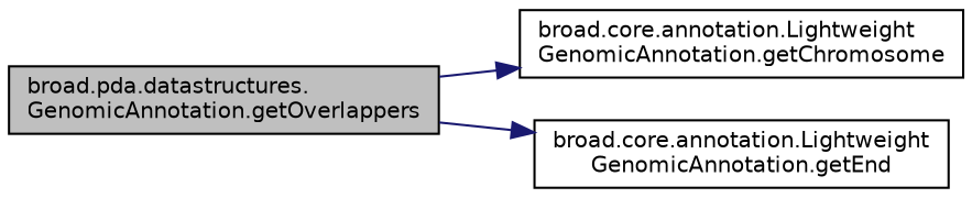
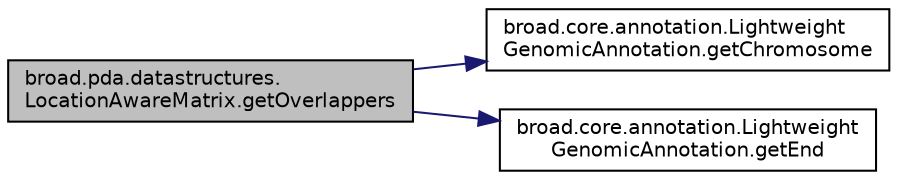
  digraph {
    rankdir=LR
    node [color=black fillcolor=white fontname=Helvetica fontsize=10 shape=record style=filled]
    edge [color=midnightblue fontname=Helvetica fontsize=10 labelfontname=Helvetica labelfontsize=10 style=solid]
-   n1 [fillcolor=grey75 fontcolor=black height=0.2 label="broad.pda.datastructures.\lGenomicAnnotation.getOverlappers" width=0.4]
+   n1 [fillcolor=grey75 fontcolor=black height=0.2 label="broad.pda.datastructures.\lLocationAwareMatrix.getOverlappers" width=0.4]
    n2 [height=0.2 label="broad.core.annotation.Lightweight\lGenomicAnnotation.getChromosome" width=0.4]
    n3 [height=0.2 label="broad.core.annotation.Lightweight\lGenomicAnnotation.getEnd" width=0.4]
    n1 -> n2
    n1 -> n3
  }
